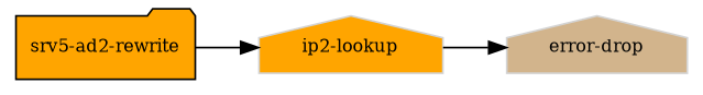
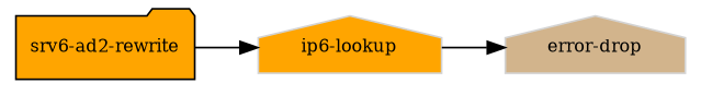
  digraph {
    rankdir=LR
    node [color=lightgray fillcolor=orange fontcolor=black fontsize=10 shape=house style=filled]
    edge [fontsize=8 style=solid]
-   "srv6-ad2-rewrite" [color=black shape=folder label="srv5-ad2-rewrite"]
-   "ip6-lookup" [label="ip2-lookup"]
+   "srv6-ad2-rewrite" [color=black shape=folder]
+   "ip6-lookup"
    "error-drop" [fillcolor=tan]
    "srv6-ad2-rewrite" -> "ip6-lookup"
    "ip6-lookup" -> "error-drop"
  }
